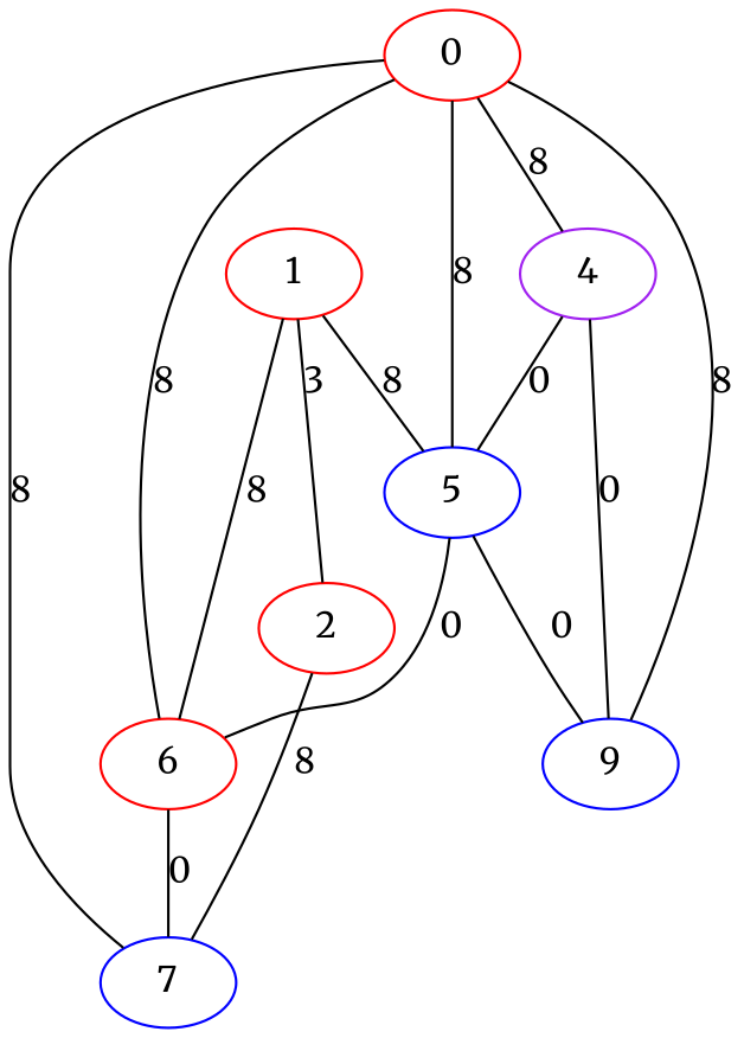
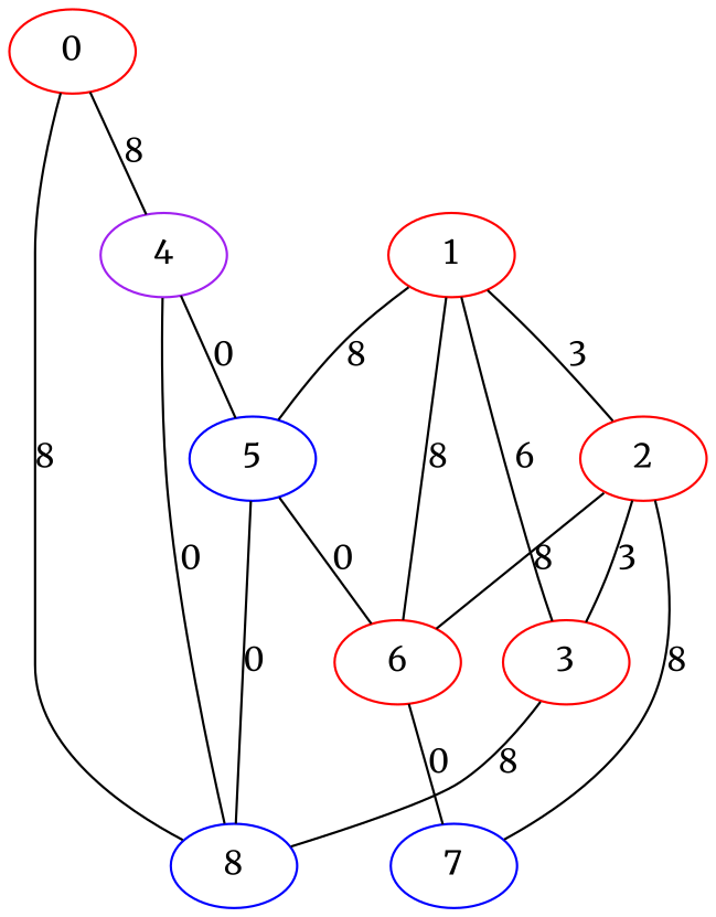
  graph {
    fontname=Merriweather
    node [color=red fontname=Merriweather weight=1]
    edge [fontname=Merriweather]
    4 [color=purple weight=4]
    0
    5 [color=blue weight=3]
    6 [weight=3]
    7 [color=blue weight=3]
-   8 [color=blue weight=3 label=9]
+   8 [color=blue weight=3]
    1
    2
+   3
    4 -- 5 [label=0]
    4 -- 8 [label=0]
    0 -- 4 [label=8]
-   0 -- 5 [label=8]
-   0 -- 6 [label=8]
-   0 -- 7 [label=8]
+   2 -- 6 [label=8]
    0 -- 8 [label=8]
    5 -- 6 [label=0]
    5 -- 8 [label=0]
    6 -- 7 [label=0]
    1 -- 5 [label=8]
    1 -- 6 [label=8]
    1 -- 2 [label=3]
+   1 -- 3 [label=6]
    2 -- 7 [label=8]
+   2 -- 3 [label=3]
+   3 -- 8 [label=8]
  }
